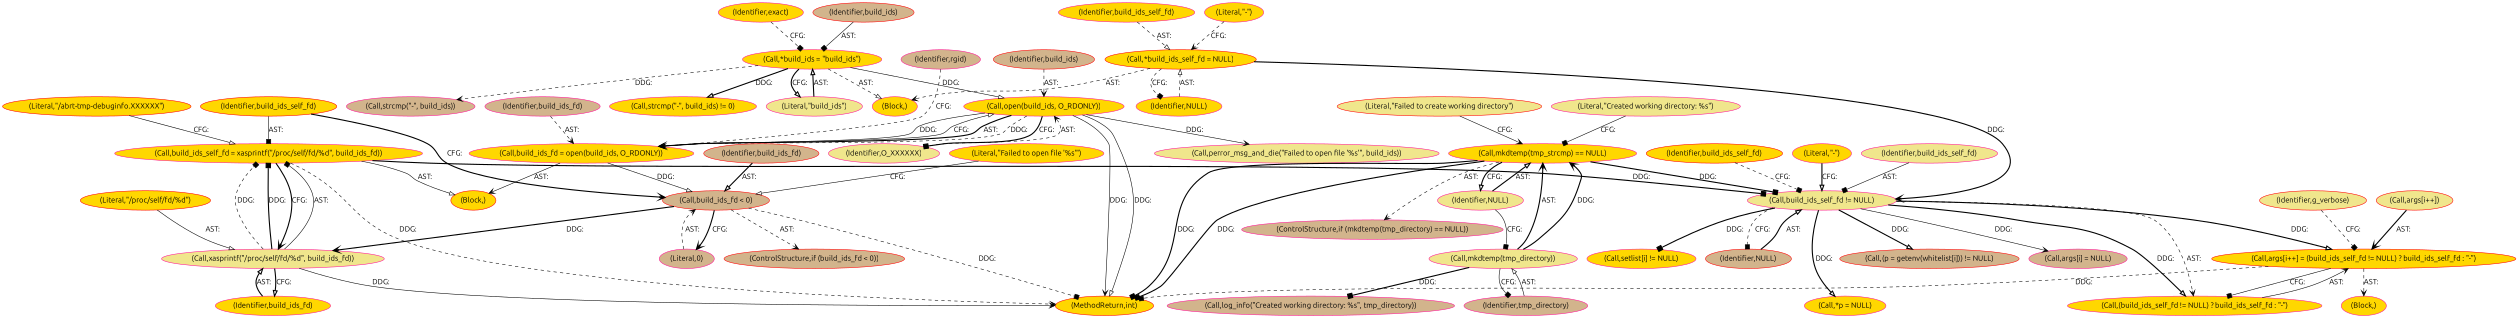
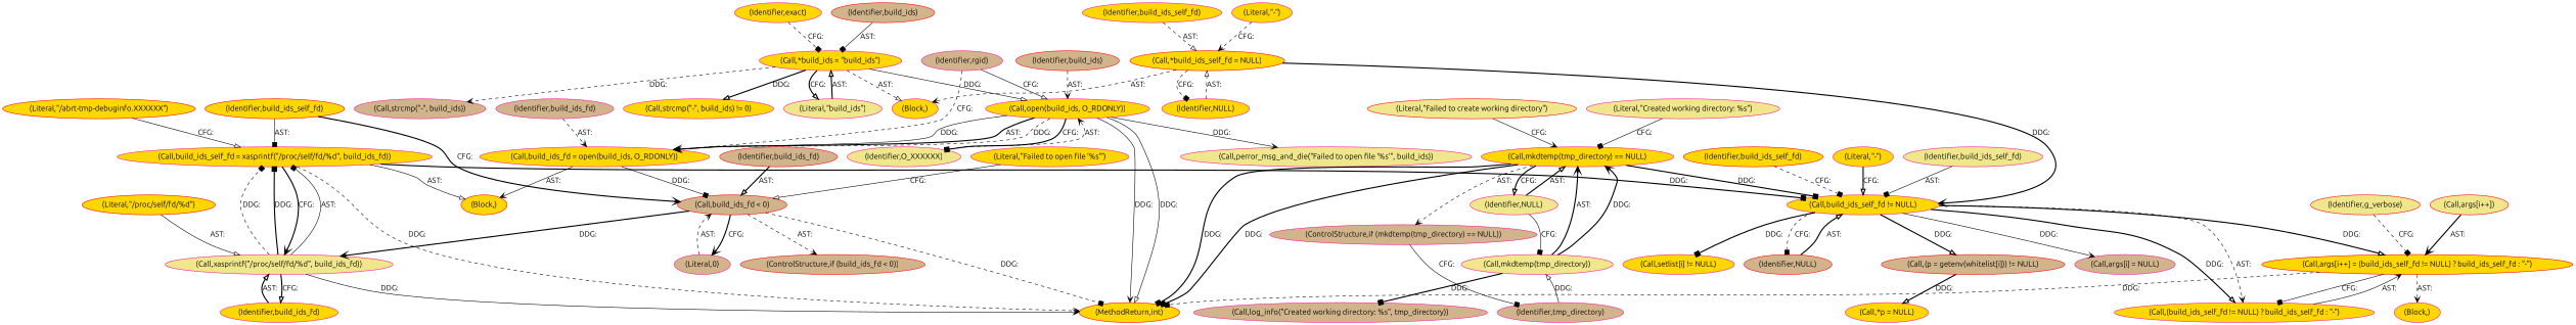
  digraph {
    fontname=Ubuntu
    node [color=deeppink fillcolor=gold fontname=Ubuntu style=filled]
    edge [arrowhead=vee fontname=Ubuntu style=bold]
    n1 [color=red label="(Call,args[i++] = (build_ids_self_fd != NULL) ? build_ids_self_fd : \"-\")"]
    n2 [color=red label="(MethodReturn,int)"]
    n3 [label="(Call,(build_ids_self_fd != NULL) ? build_ids_self_fd : \"-\")"]
    n4 [label="(Block,)"]
-   n5 [fillcolor=khaki label="(Call,build_ids_self_fd != NULL)"]
+   n5 [label="(Call,build_ids_self_fd != NULL)"]
    n6 [label="(Call,setlist[i] != NULL)"]
    n7 [color=red fillcolor=tan label="(Identifier,NULL)"]
    n8 [color=red fillcolor=tan label="(Call,(p = getenv(whitelist[i])) != NULL)"]
    n9 [label="(Call,*p = NULL)"]
    n10 [fillcolor=tan label="(Call,args[i] = NULL)"]
    n11 [color=red label="(Call,*build_ids_self_fd = NULL)"]
    n12 [label="(Block,)"]
    n13 [label="(Identifier,NULL)"]
    n14 [label="(Call,build_ids_self_fd = xasprintf(\"/proc/self/fd/%d\", build_ids_fd))"]
    n15 [fillcolor=khaki label="(Call,xasprintf(\"/proc/self/fd/%d\", build_ids_fd))"]
    n16 [color=red label="(Block,)"]
    n17 [label="(Identifier,build_ids_fd)"]
    n18 [color=red fillcolor=tan label="(Call,build_ids_fd < 0)"]
    n19 [fillcolor=tan label="(Literal,0)"]
    n20 [color=red fillcolor=tan label="(ControlStructure,if (build_ids_fd < 0))"]
    n21 [label="(Call,build_ids_fd = open(build_ids, O_RDONLY))"]
    n22 [label="(Call,open(build_ids, O_RDONLY))"]
    n23 [fillcolor=khaki label="(Call,perror_msg_and_die(\"Failed to open file '%s'\", build_ids))"]
    n24 [fillcolor=khaki label="(Identifier,O_XXXXXX)"]
    n25 [label="(Call,*build_ids = \"build_ids\")"]
    n26 [fillcolor=tan label="(Call,strcmp(\"-\", build_ids))"]
    n27 [label="(Call,strcmp(\"-\", build_ids) != 0)"]
    n28 [fillcolor=khaki label="(Literal,\"build_ids\")"]
-   n29 [label="(Call,mkdtemp(tmp_strcmp) == NULL)"]
+   n29 [label="(Call,mkdtemp(tmp_directory) == NULL)"]
    n30 [fillcolor=khaki label="(Identifier,NULL)"]
    n31 [fillcolor=tan label="(ControlStructure,if (mkdtemp(tmp_directory) == NULL))"]
    n32 [fillcolor=khaki label="(Call,mkdtemp(tmp_directory))"]
    n33 [fillcolor=tan label="(Call,log_info(\"Created working directory: %s\", tmp_directory))"]
    n34 [fillcolor=tan label="(Identifier,tmp_directory)"]
    n35 [label="(Identifier,exact)"]
    n36 [color=red label="(Literal,\"/proc/self/fd/%d\")"]
    n37 [color=red label="(Literal,\"/abrt-tmp-debuginfo.XXXXXX\")"]
    n38 [color=red fillcolor=khaki label="(Call,args[i++])"]
    n39 [color=red fillcolor=tan label="(Identifier,build_ids)"]
    n40 [color=red fillcolor=tan label="(Identifier,build_ids_fd)"]
    n41 [label="(Literal,\"Failed to open file '%s'\")"]
    n42 [fillcolor=tan label="(Identifier,rgid)"]
    n43 [label="(Identifier,build_ids_self_fd)"]
    n44 [color=red label="(Identifier,build_ids_self_fd)"]
    n45 [color=red fillcolor=khaki label="(Identifier,g_verbose)"]
    n46 [label="(Literal,\"-\")"]
    n47 [color=red fillcolor=khaki label="(Literal,\"Failed to create working directory\")"]
    n48 [fillcolor=khaki label="(Literal,\"Created working directory: %s\")"]
    n49 [fillcolor=khaki label="(Identifier,build_ids_self_fd)"]
    n50 [color=red label="(Identifier,build_ids_self_fd)"]
    n51 [fillcolor=tan label="(Identifier,build_ids_fd)"]
    n52 [color=red fillcolor=tan label="(Identifier,build_ids)"]
    n53 [label="(Literal,\"-\")"]
    n1 -> n2 [arrowhead=box label="DDG: " style=dashed]
    n1 -> n3 [arrowhead=box label="CFG: " style=solid]
    n1 -> n4 [label="AST: " style=dashed]
    n3 -> n1 [label="AST: " style=solid]
    n5 -> n1 [arrowhead=onormal label="DDG: "]
    n5 -> n3 [label="AST: " style=dashed]
    n5 -> n3 [arrowhead=onormal label="DDG: "]
    n5 -> n6 [arrowhead=box label="DDG: "]
    n5 -> n7 [arrowhead=box label="CFG: " style=dashed]
    n5 -> n8 [arrowhead=onormal label="DDG: "]
-   n5 -> n9 [arrowhead=onormal label="DDG: "]
+   n8 -> n9 [arrowhead=onormal label="DDG: "]
    n5 -> n10 [label="DDG: " style=solid]
    n7 -> n5 [arrowhead=onormal label="AST: "]
    n11 -> n5 [label="DDG: "]
    n11 -> n12 [label="AST: " style=dashed]
    n11 -> n13 [arrowhead=box label="CFG: " style=dashed]
    n13 -> n11 [arrowhead=onormal label="AST: " style=dashed]
    n14 -> n2 [label="DDG: " style=dashed]
    n14 -> n5 [arrowhead=box label="DDG: "]
    n14 -> n15 [label="CFG: "]
    n14 -> n16 [arrowhead=onormal label="AST: " style=solid]
    n15 -> n2 [label="DDG: " style=solid]
    n15 -> n14 [arrowhead=box label="AST: " style=solid]
    n15 -> n14 [arrowhead=box label="DDG: " style=dashed]
    n15 -> n14 [arrowhead=box label="DDG: "]
    n15 -> n17 [arrowhead=onormal label="CFG: "]
    n17 -> n15 [arrowhead=onormal label="AST: "]
    n18 -> n2 [arrowhead=box label="DDG: " style=dashed]
    n18 -> n15 [label="DDG: "]
    n18 -> n19 [label="CFG: "]
    n18 -> n20 [label="AST: " style=dashed]
    n19 -> n18 [label="AST: " style=dashed]
    n21 -> n16 [label="AST: " style=solid]
-   n21 -> n18 [arrowhead=onormal label="DDG: " style=solid]
-   n21 -> n22 [arrowhead=onormal label="CFG: " style=solid]
+   n21 -> n18 [arrowhead=box label="DDG: " style=solid]
+   n42 -> n22 [arrowhead=onormal label="CFG: " style=solid]
    n22 -> n2 [label="DDG: " style=solid]
    n22 -> n2 [arrowhead=onormal label="DDG: " style=solid]
    n22 -> n21 [label="AST: "]
    n22 -> n21 [label="DDG: " style=dashed]
    n22 -> n21 [arrowhead=onormal label="DDG: " style=solid]
    n22 -> n23 [label="DDG: " style=solid]
    n22 -> n24 [arrowhead=box label="CFG: "]
    n24 -> n22 [label="AST: " style=dashed]
    n25 -> n12 [arrowhead=onormal label="AST: " style=dashed]
    n25 -> n22 [arrowhead=onormal label="DDG: " style=solid]
    n25 -> n26 [label="DDG: " style=dashed]
    n25 -> n27 [arrowhead=onormal label="DDG: "]
    n25 -> n28 [arrowhead=onormal label="CFG: "]
    n28 -> n25 [arrowhead=onormal label="AST: "]
    n29 -> n2 [arrowhead=box label="DDG: "]
    n29 -> n2 [arrowhead=box label="DDG: "]
    n29 -> n5 [arrowhead=box label="DDG: "]
    n29 -> n30 [arrowhead=onormal label="CFG: "]
    n29 -> n31 [label="AST: " style=dashed]
    n30 -> n29 [arrowhead=onormal label="AST: "]
    n30 -> n32 [arrowhead=box label="CFG: " style=solid]
    n32 -> n29 [label="AST: "]
    n32 -> n29 [label="DDG: "]
    n32 -> n33 [arrowhead=box label="DDG: "]
-   n32 -> n34 [arrowhead=box label="CFG: " style=solid]
-   n34 -> n32 [arrowhead=onormal label="AST: " style=solid]
+   n31 -> n34 [arrowhead=box label="CFG: " style=solid]
+   n34 -> n32 [arrowhead=onormal label="DDG: " style=solid]
    n35 -> n25 [arrowhead=box label="CFG: " style=dashed]
    n36 -> n15 [arrowhead=onormal label="AST: " style=solid]
    n37 -> n14 [arrowhead=onormal label="CFG: " style=solid]
    n38 -> n1 [label="AST: "]
    n39 -> n25 [arrowhead=box label="AST: " style=solid]
    n40 -> n18 [arrowhead=onormal label="AST: "]
    n41 -> n18 [arrowhead=onormal label="CFG: " style=solid]
    n42 -> n21 [label="CFG: " style=dashed]
    n43 -> n11 [arrowhead=onormal label="AST: " style=dashed]
    n44 -> n5 [arrowhead=box label="CFG: " style=dashed]
    n45 -> n1 [arrowhead=box label="CFG: " style=dashed]
    n46 -> n5 [arrowhead=onormal label="CFG: "]
    n47 -> n29 [label="CFG: " style=solid]
    n48 -> n29 [arrowhead=box label="CFG: " style=solid]
    n49 -> n5 [arrowhead=box label="AST: " style=solid]
    n50 -> n14 [arrowhead=box label="AST: " style=solid]
    n50 -> n18 [label="CFG: "]
    n51 -> n21 [label="AST: " style=dashed]
    n52 -> n22 [label="AST: " style=dashed]
    n53 -> n11 [label="CFG: " style=dashed]
  }
